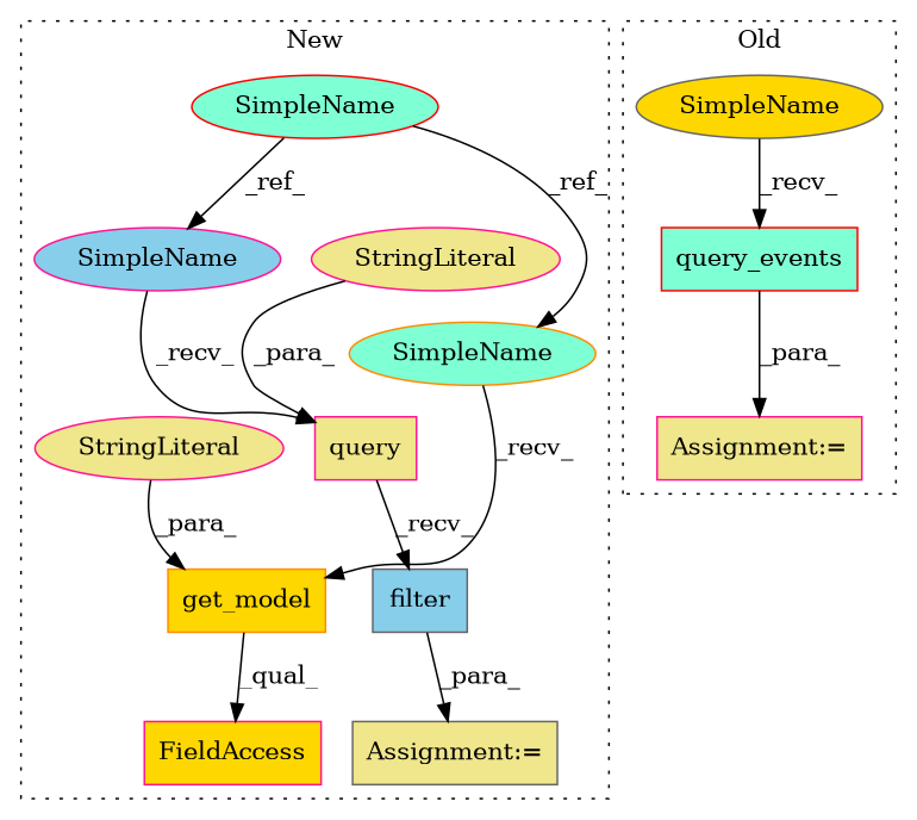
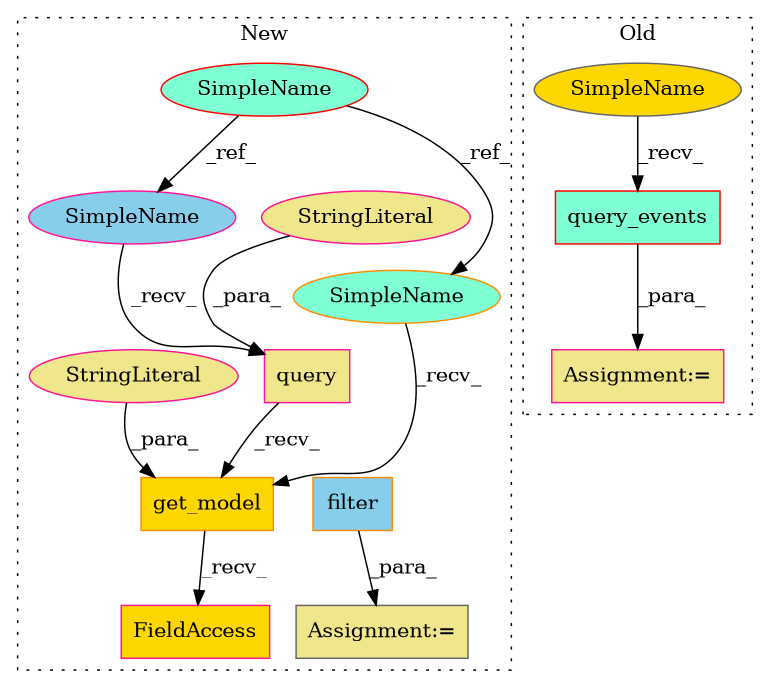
  digraph {
    node [a=32 color=deeppink fillcolor=khaki l=8 shape=box style=filled]
    n1 [color=darkorange fillcolor=gold l="10,1" label=get_model s="3369,3387"]
    n2 [a=42 color=red fillcolor=aquamarine label=SimpleName s=3065 shape=ellipse]
    n3 [l="6,1" label=query s="3409,3423"]
-   n4 [color=gray40 fillcolor=skyblue l="7,1" label=filter s="3425,3495"]
+   n4 [color=darkorange fillcolor=skyblue l="7,1" label=filter s="3425,3495"]
    n5 [a=22 fillcolor=gold l=17 label=FieldAccess s=3433]
    n6 [a=45 label=StringLiteral s=3379 shape=ellipse]
    n7 [a=45 label=StringLiteral s=3415 shape=ellipse]
    n8 [a=7 color=gray40 l=1 label="Assignment:=" s=3508]
    n9 [a=42 color=darkorange fillcolor=aquamarine label=SimpleName s=3360 shape=ellipse]
    n10 [a=42 fillcolor=skyblue label=SimpleName s=3400 shape=ellipse]
    n11 [color=red fillcolor=aquamarine l="13,2" label=query_events s="3449,3577"]
    n12 [a=7 l=1 label="Assignment:=" s=3439]
    n13 [a=42 color=gray40 fillcolor=gold label=SimpleName s=3440 shape=ellipse]
    subgraph cluster_1 {
      label=New
      style=dotted
      n1
      n2
      n3
      n4
      n5
      n6
      n7
      n8
      n9
      n10
    }
    subgraph cluster_2 {
      label=Old
      style=dotted
      n11
      n12
      n13
    }
-   n1 -> n5 [label=_qual_]
+   n1 -> n5 [label=_recv_]
    n2 -> n9 [label=_ref_]
    n2 -> n10 [label=_ref_]
-   n3 -> n4 [label=_recv_]
+   n3 -> n1 [label=_recv_]
    n4 -> n8 [label=_para_]
    n6 -> n1 [label=_para_]
    n7 -> n3 [label=_para_]
    n9 -> n1 [label=_recv_]
    n10 -> n3 [label=_recv_]
    n11 -> n12 [label=_para_]
    n13 -> n11 [label=_recv_]
  }
